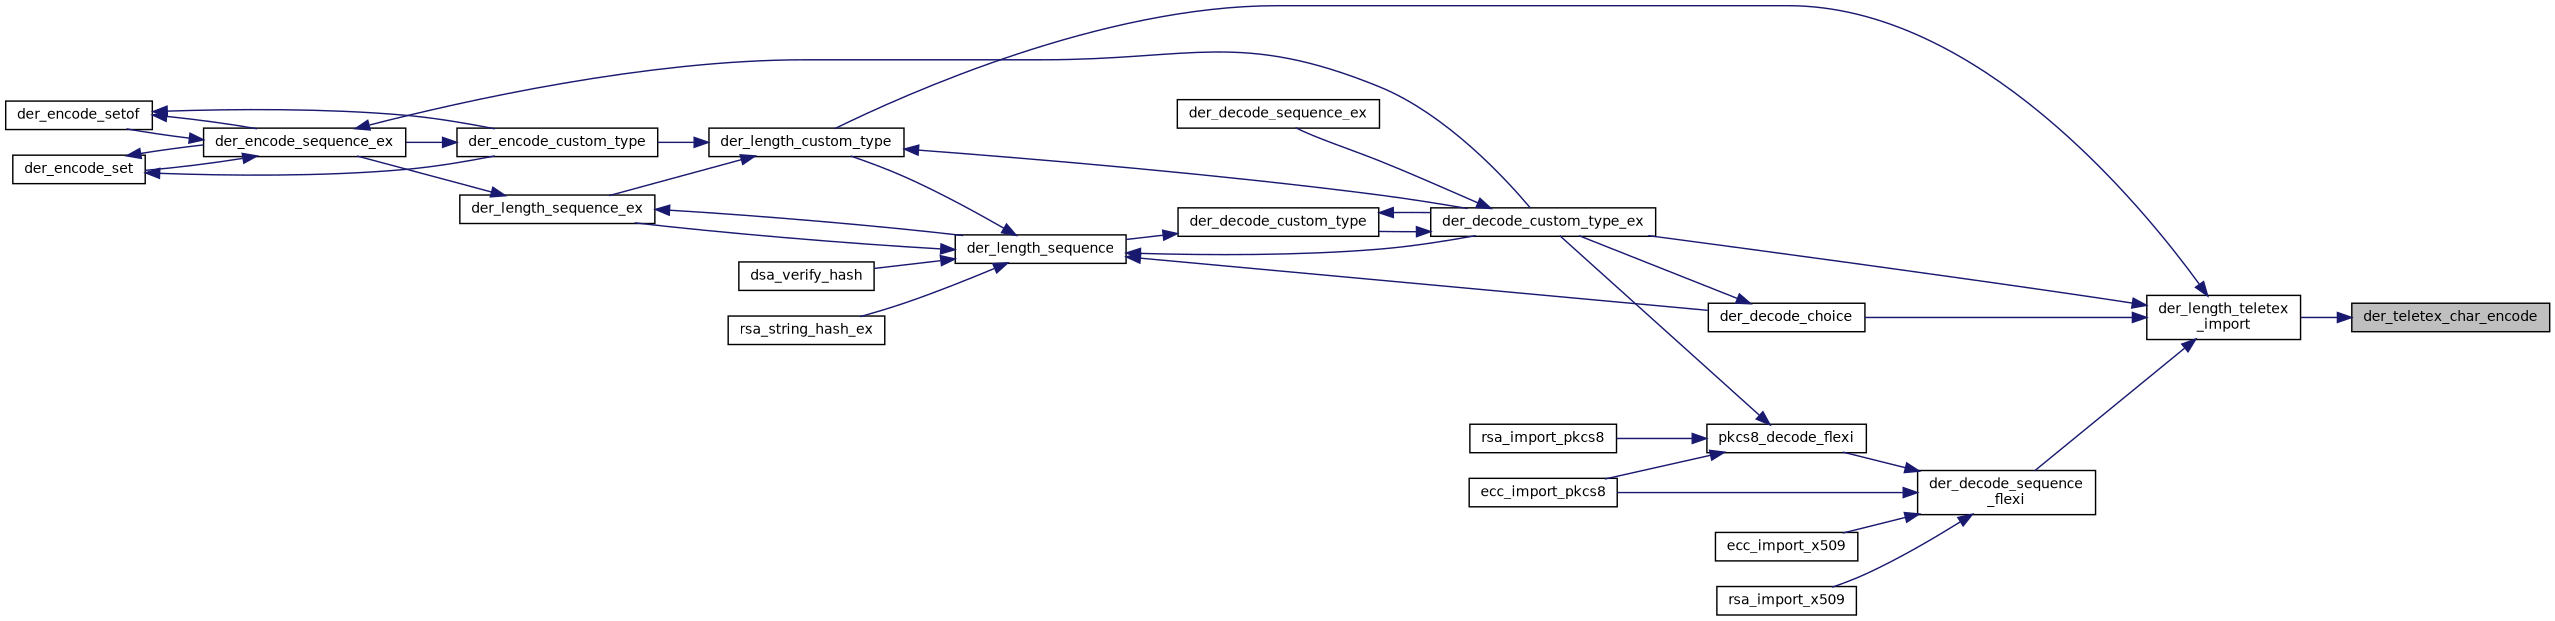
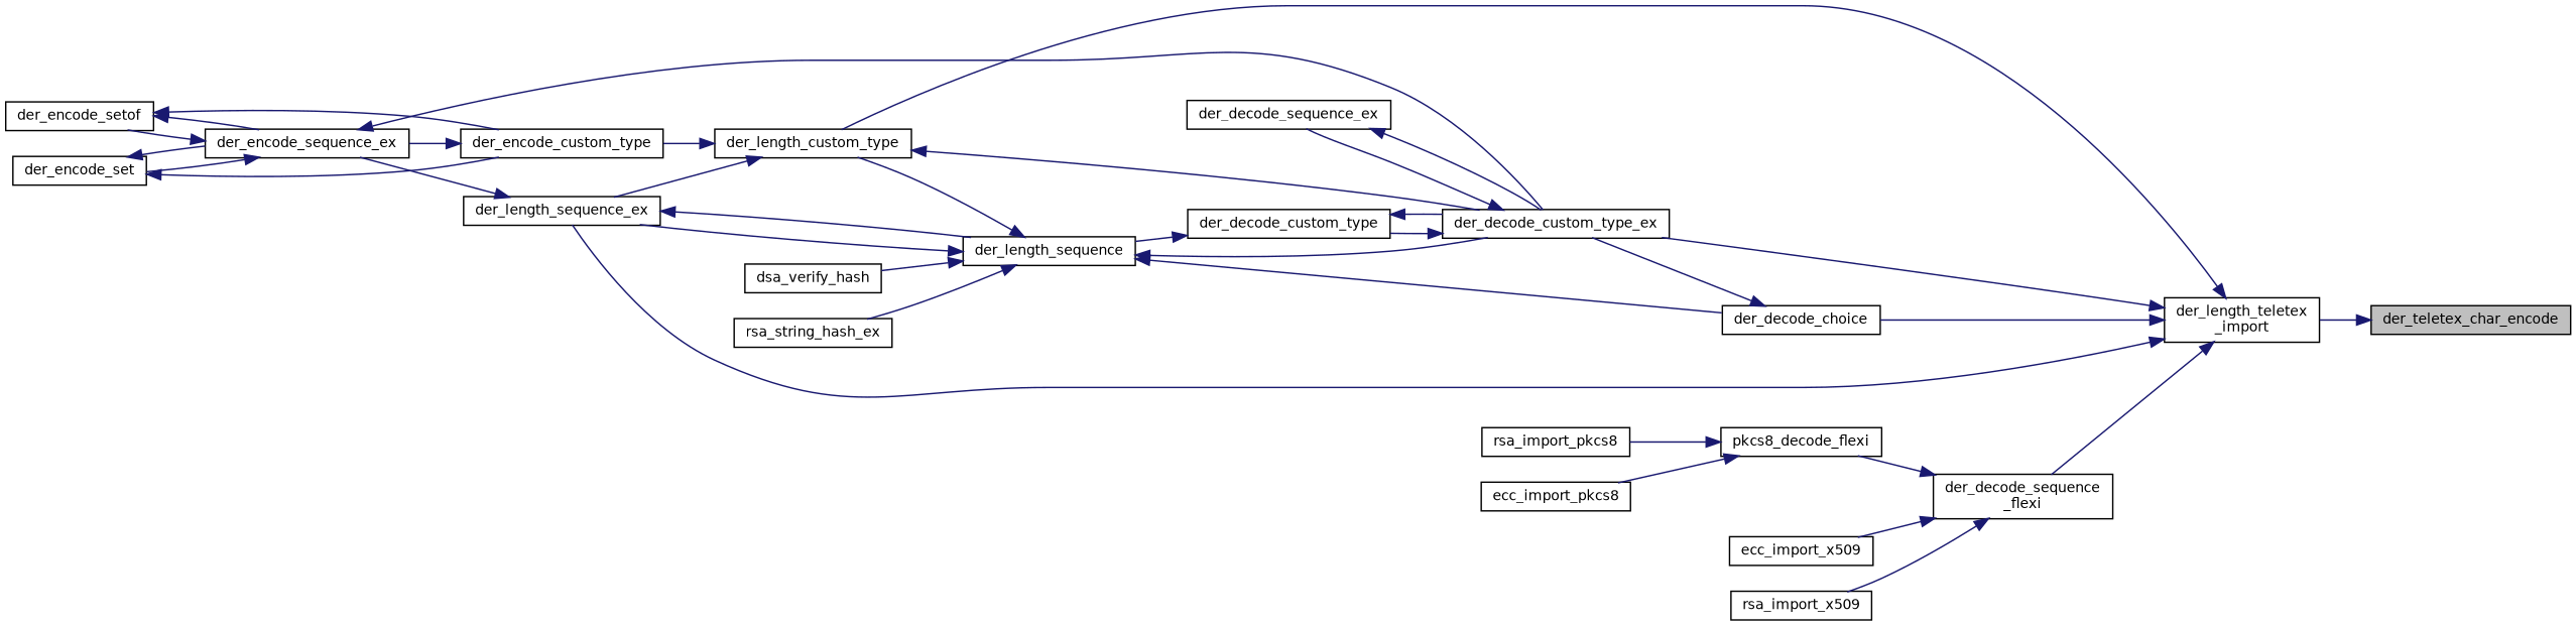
  digraph {
    rankdir=RL
    node [color=black fillcolor=white fontname=Helvetica fontsize=10 shape=record style=filled]
    edge [color=midnightblue dir=back fontname=Helvetica fontsize=10 labelfontname=Helvetica labelfontsize=10 style=solid]
    n1 [fillcolor=grey75 fontcolor=black height=0.2 label=der_teletex_char_encode width=0.4]
    n2 [height=0.2 label="der_length_teletex\l_import" width=0.4]
    n3 [height=0.2 label=der_decode_choice width=0.4]
    n4 [height=0.2 label=der_decode_custom_type_ex width=0.4]
    n5 [height=0.2 label="der_decode_sequence\l_flexi" width=0.4]
    n6 [height=0.2 label=der_length_custom_type width=0.4]
    n7 [height=0.2 label=der_length_sequence_ex width=0.4]
    n8 [height=0.2 label=der_decode_custom_type width=0.4]
    n9 [height=0.2 label=der_decode_sequence_ex width=0.4]
    n10 [height=0.2 label=ecc_import_pkcs8 width=0.4]
    n11 [height=0.2 label=ecc_import_x509 width=0.4]
    n12 [height=0.2 label=pkcs8_decode_flexi width=0.4]
    n13 [height=0.2 label=rsa_import_x509 width=0.4]
    n14 [height=0.2 label=der_encode_custom_type width=0.4]
    n15 [height=0.2 label=der_encode_sequence_ex width=0.4]
    n16 [height=0.2 label=der_length_sequence width=0.4]
    n17 [height=0.2 label=rsa_import_pkcs8 width=0.4]
    n18 [height=0.2 label=der_encode_set width=0.4]
    n19 [height=0.2 label=der_encode_setof width=0.4]
    n20 [height=0.2 label=dsa_verify_hash width=0.4]
    n21 [height=0.2 label=rsa_string_hash_ex width=0.4]
    n1 -> n2
    n2 -> n3
    n2 -> n4
    n2 -> n5
    n2 -> n6
+   n2 -> n7
    n3 -> n4
    n4 -> n8
    n4 -> n9
-   n5 -> n10
    n5 -> n11
    n5 -> n12
    n5 -> n13
    n6 -> n4
    n6 -> n7
    n6 -> n14
    n7 -> n15
    n7 -> n16
    n8 -> n4
    n8 -> n16
-   n12 -> n4
+   n9 -> n4
    n12 -> n10
    n12 -> n17
    n14 -> n15
    n15 -> n4
    n15 -> n18
    n15 -> n19
    n16 -> n3
    n16 -> n4
    n16 -> n6
    n16 -> n7
    n16 -> n20
    n16 -> n21
    n18 -> n14
    n18 -> n15
    n19 -> n14
    n19 -> n15
  }
